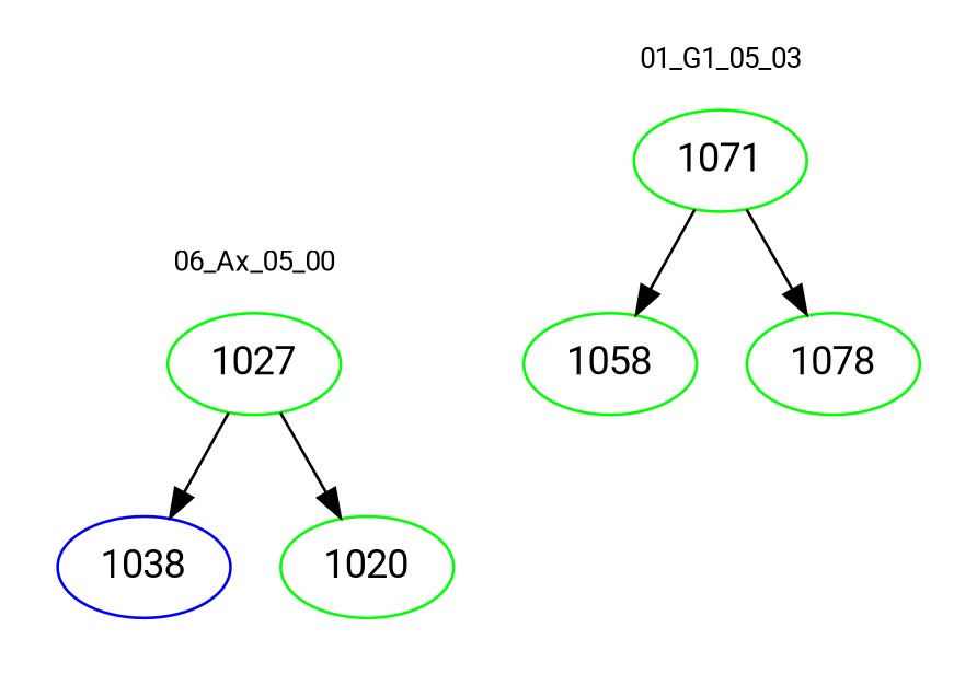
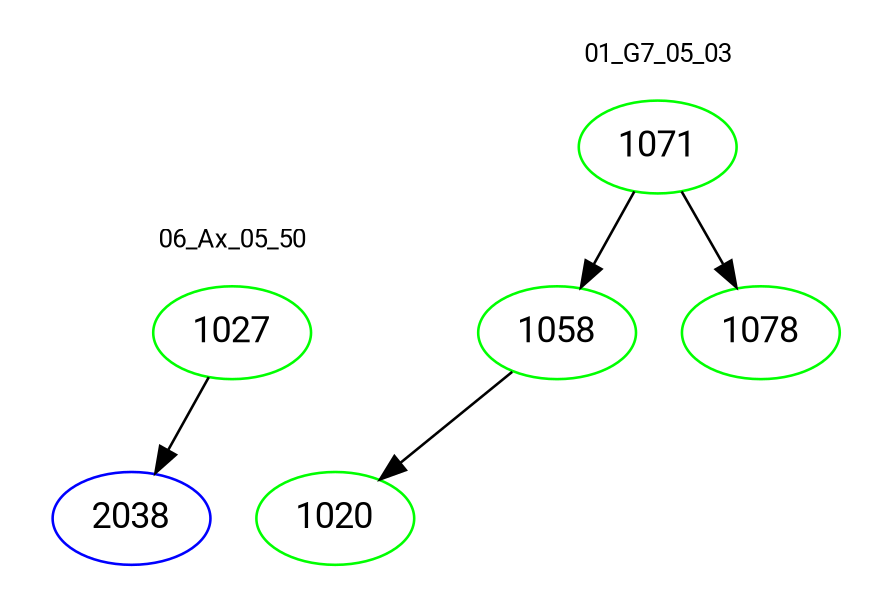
  digraph {
    fontname=Roboto
    node [color=green fontname=Roboto]
    edge [color=black fontname=Roboto]
    n1 [label=1027]
    n2 [label=1020]
-   n3 [color=blue label=1038]
+   n3 [color=blue label=2038]
    n4 [label=1071]
    n5 [label=1058]
    n6 [label=1078]
    subgraph cluster_1 {
      color=white
      fontsize=10
-     label="06_Ax_05_00"
+     label="06_Ax_05_50"
      n1
      n2
      n3
    }
    subgraph cluster_2 {
      color=white
      fontsize=10
-     label="01_G1_05_03"
+     label="01_G7_05_03"
      n4
      n5
      n6
    }
-   n1 -> n2
+   n5 -> n2
    n1 -> n3
    n4 -> n5
    n4 -> n6
  }
